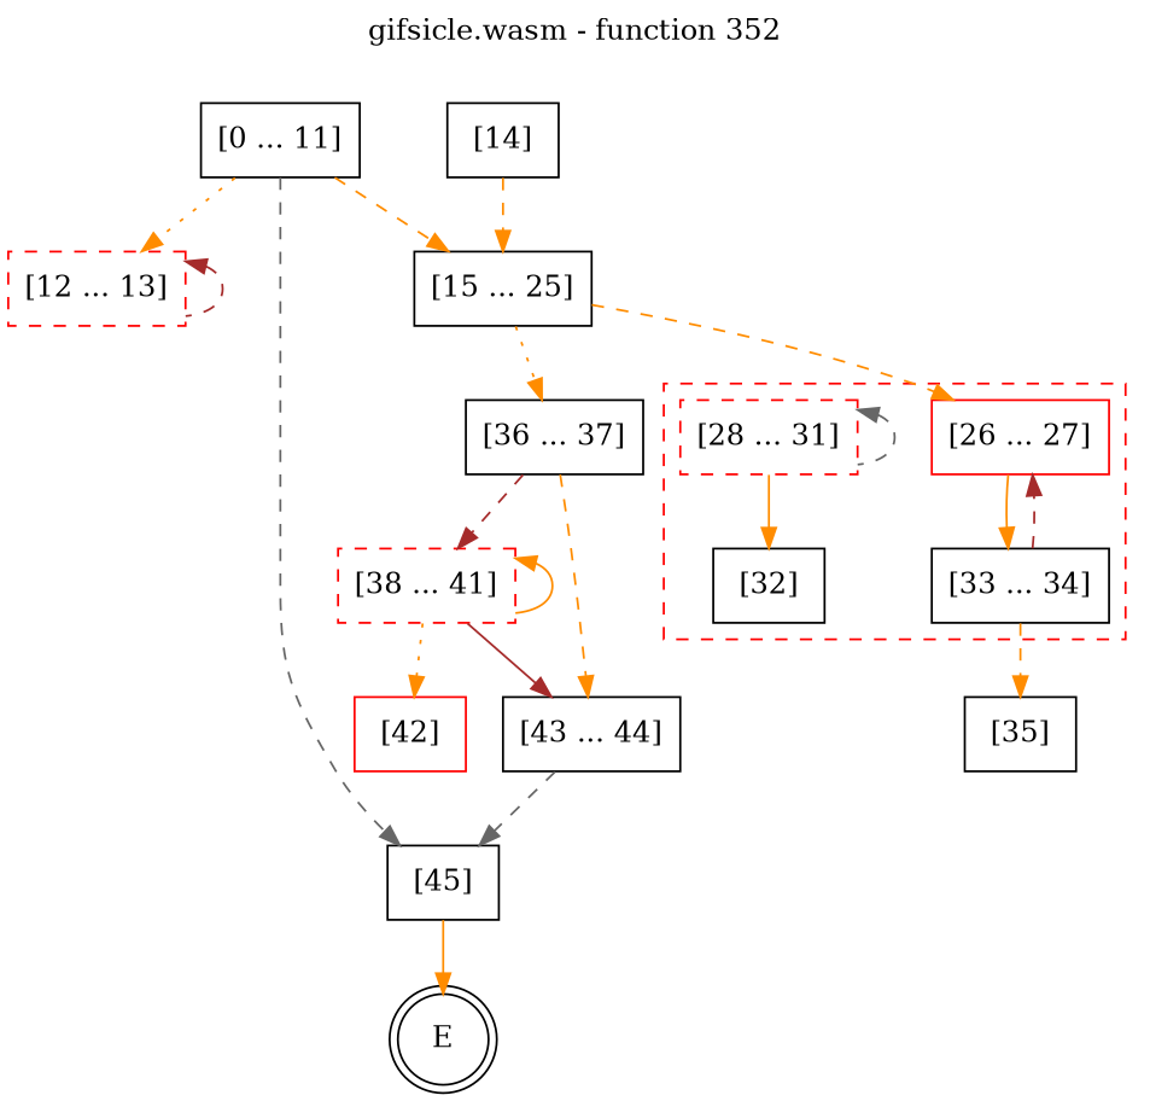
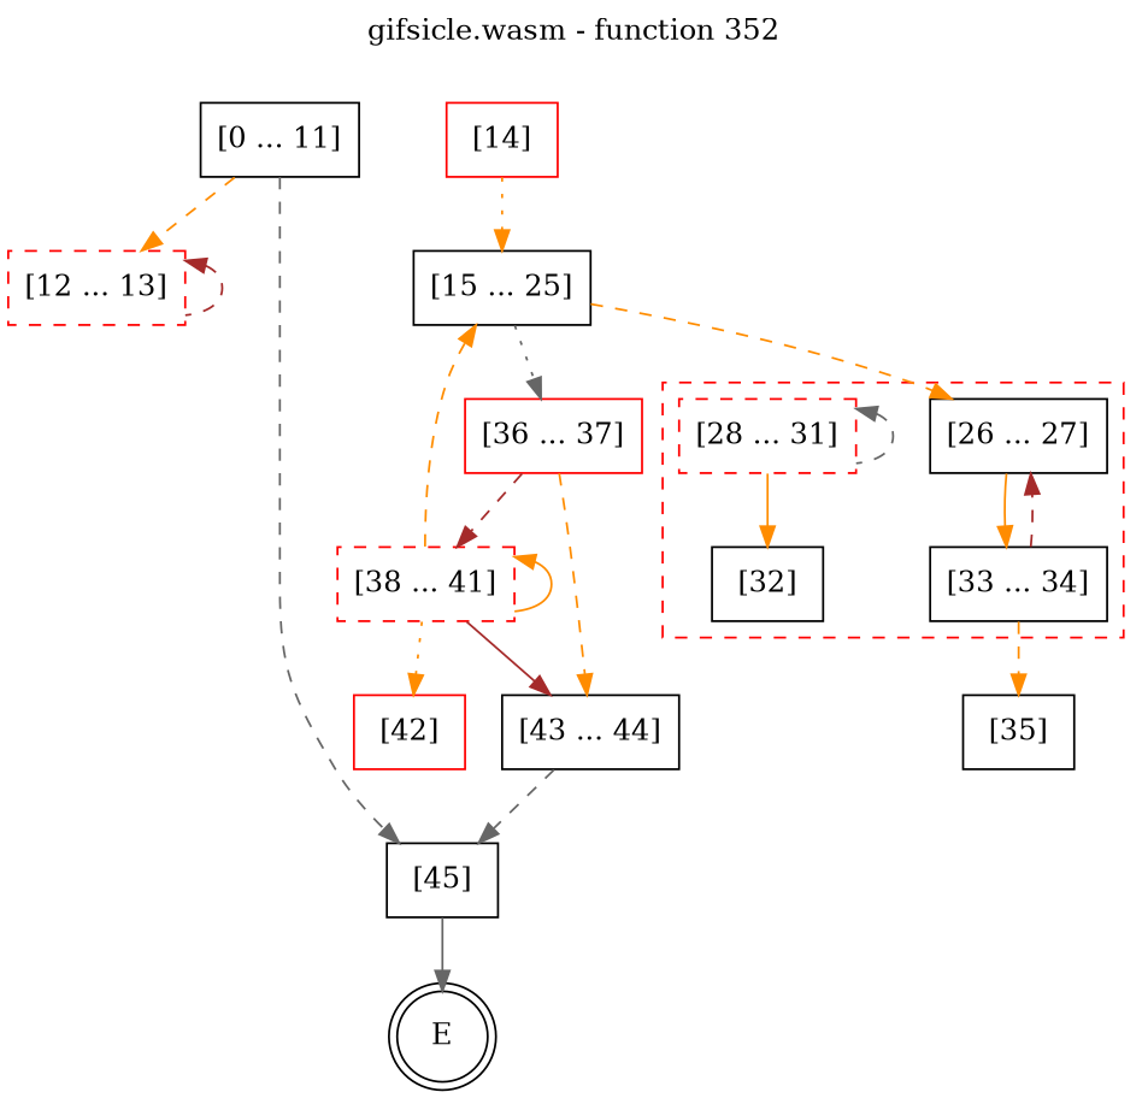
  digraph {
    label="gifsicle.wasm - function 352"
    labelfontcolor=black
    labelfontname=Helvetica
    labelfontsize=16
    labelloc=t
    node [color=black shape=box style=solid]
    edge [color=darkorange style=dashed]
-   n1 [color=red label="[26 ... 27]"]
+   n1 [label="[26 ... 27]"]
    n2 [color=red label="[28 ... 31]" style=dashed]
    n3 [label="[32]"]
    n4 [label="[33 ... 34]"]
    n5 [label="[35]"]
    E [shape=doublecircle color="" style=""]
    n7 [label="[0 ... 11]"]
    n8 [color=red label="[12 ... 13]" style=dashed]
    n9 [label="[15 ... 25]"]
    n10 [label="[45]"]
-   n11 [label="[36 ... 37]"]
-   n12 [label="[14]"]
+   n11 [color=red label="[36 ... 37]"]
+   n12 [color=red label="[14]"]
    n13 [color=red label="[38 ... 41]" style=dashed]
    n14 [label="[43 ... 44]"]
    n15 [color=red label="[42]"]
    subgraph cluster_1 {
      color=red
      label=""
      style=dashed
      n1
      n2
      n3
      n4
    }
    n1 -> n4 [style=solid]
    n2 -> n2 [color=gray40 dir=back]
    n2 -> n3 [style=solid]
    n4 -> n1 [color=brown]
    n4 -> n5
-   n7 -> n8 [style=dotted]
-   n7 -> n9
+   n7 -> n8
+   n13 -> n9
    n7 -> n10 [color=gray40]
    n8 -> n8 [color=brown dir=back]
    n9 -> n1
-   n9 -> n11 [style=dotted]
-   n10 -> E [style=solid]
+   n9 -> n11 [color=gray40 style=dotted]
+   n10 -> E [color=gray40 style=solid]
    n11 -> n13 [color=brown]
    n11 -> n14
-   n12 -> n9
+   n12 -> n9 [style=dotted]
    n13 -> n13 [dir=back style=solid]
    n13 -> n14 [color=brown style=solid]
    n13 -> n15 [style=dotted]
    n14 -> n10 [color=gray40]
  }
